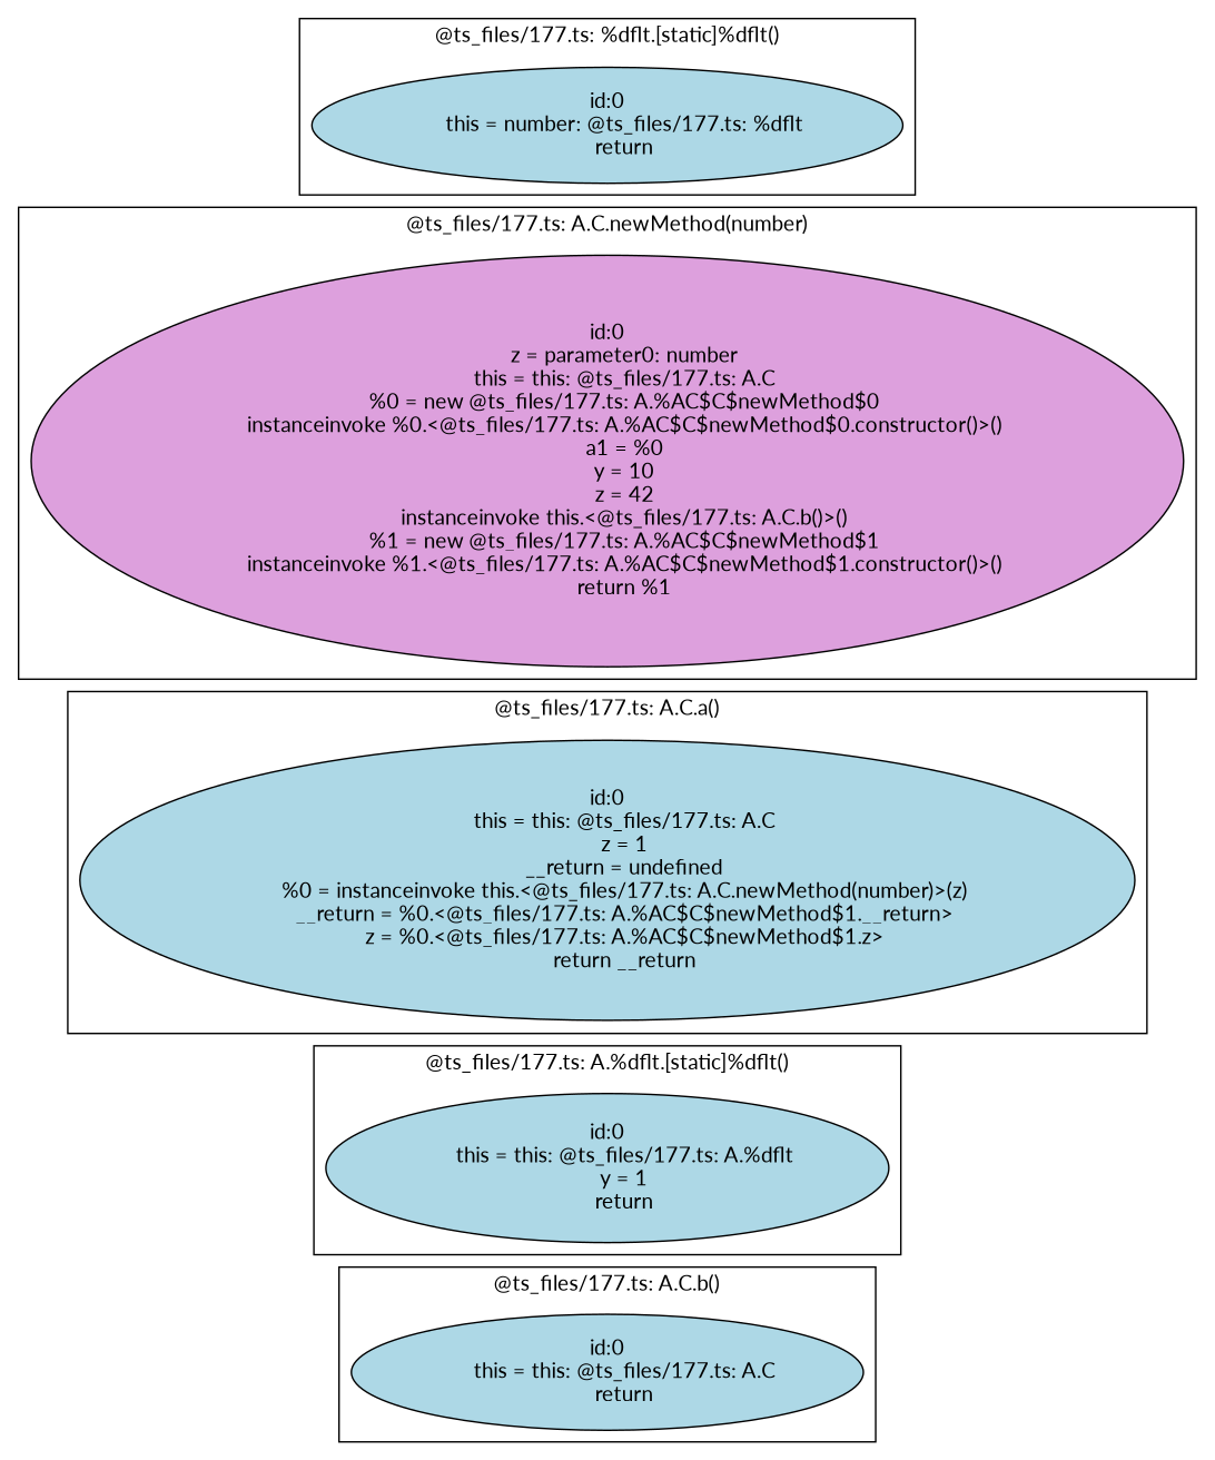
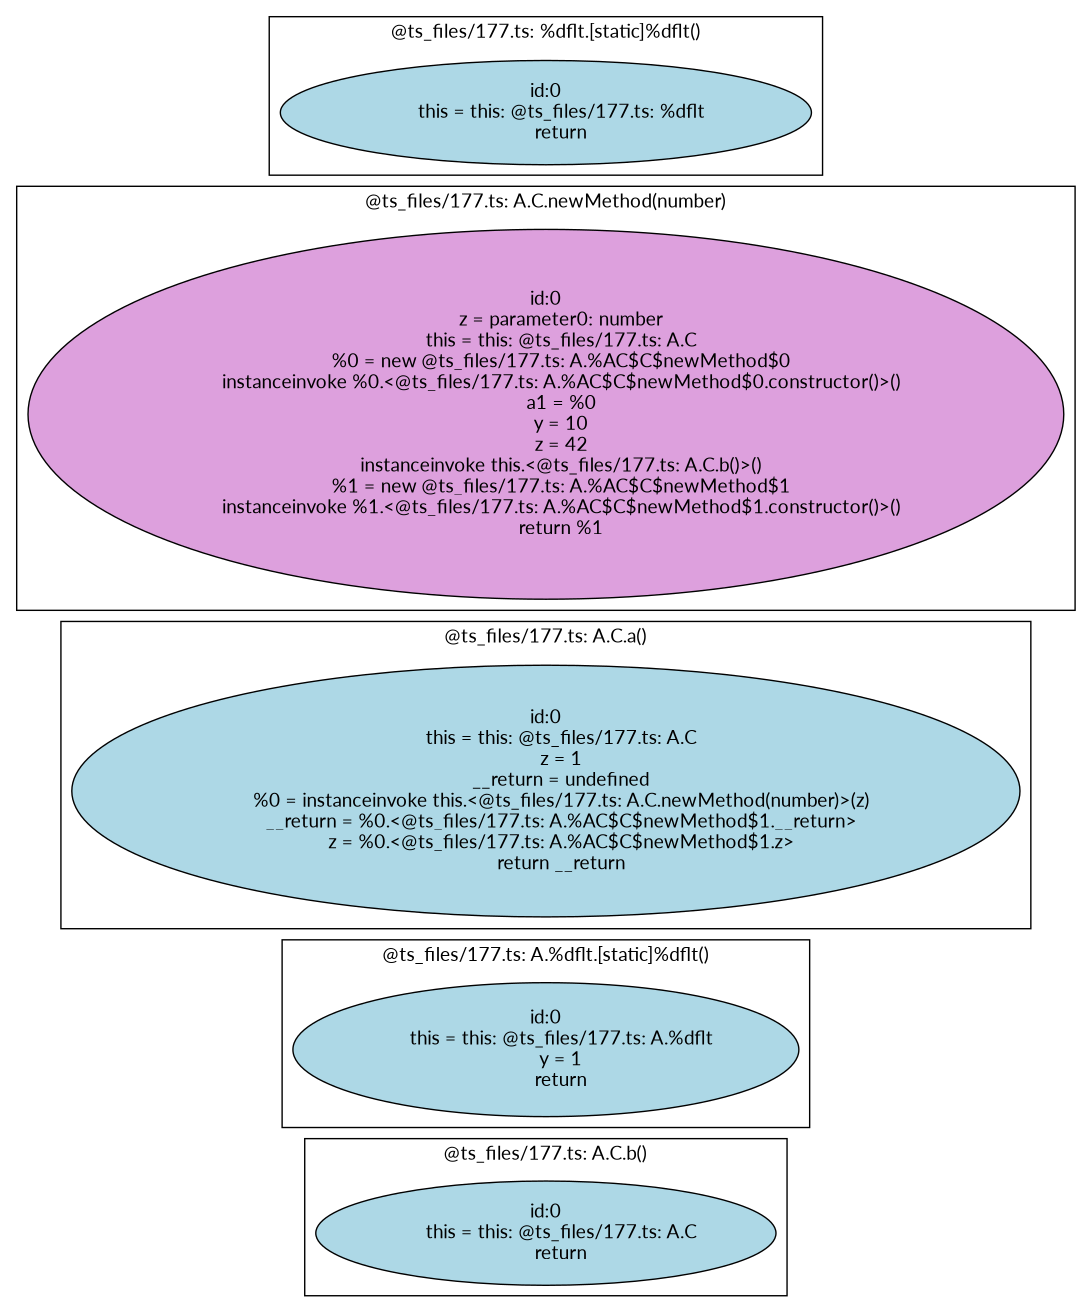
  digraph {
    rankdir=LR
    fontname=Lato
    node [style=filled fillcolor=lightblue fontname=Lato]
    n1 [label="id:0\n      this = this: @ts_files/177.ts: A.C\n      return"]
    n2 [label="id:0\n      this = this: @ts_files/177.ts: A.%dflt\n      y = 1\n      return"]
    n3 [label="id:0\n      this = this: @ts_files/177.ts: A.C\n      z = 1\n      __return = undefined\n      %0 = instanceinvoke this.<@ts_files/177.ts: A.C.newMethod(number)>(z)\n      __return = %0.<@ts_files/177.ts: A.%AC$C$newMethod$1.__return>\n      z = %0.<@ts_files/177.ts: A.%AC$C$newMethod$1.z>\n      return __return"]
    n4 [label="id:0\n      z = parameter0: number\n      this = this: @ts_files/177.ts: A.C\n      %0 = new @ts_files/177.ts: A.%AC$C$newMethod$0\n      instanceinvoke %0.<@ts_files/177.ts: A.%AC$C$newMethod$0.constructor()>()\n      a1 = %0\n      y = 10\n      z = 42\n      instanceinvoke this.<@ts_files/177.ts: A.C.b()>()\n      %1 = new @ts_files/177.ts: A.%AC$C$newMethod$1\n      instanceinvoke %1.<@ts_files/177.ts: A.%AC$C$newMethod$1.constructor()>()\n      return %1" fillcolor=plum]
-   n5 [label="id:0\n      this = number: @ts_files/177.ts: %dflt\n      return"]
+   n5 [label="id:0\n      this = this: @ts_files/177.ts: %dflt\n      return"]
    subgraph cluster_1 {
      label="@ts_files/177.ts: A.C.b()"
      n1
    }
    subgraph cluster_2 {
      label="@ts_files/177.ts: A.%dflt.[static]%dflt()"
      n2
    }
    subgraph cluster_3 {
      label="@ts_files/177.ts: A.C.a()"
      n3
    }
    subgraph cluster_4 {
      label="@ts_files/177.ts: A.C.newMethod(number)"
      n4
    }
    subgraph cluster_5 {
      label="@ts_files/177.ts: %dflt.[static]%dflt()"
      n5
    }
  }
